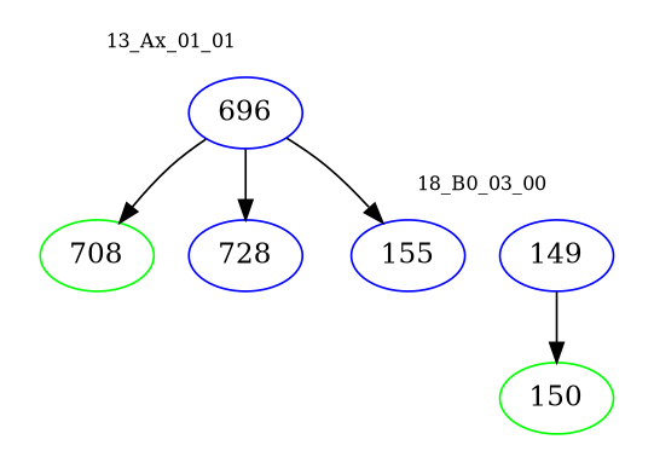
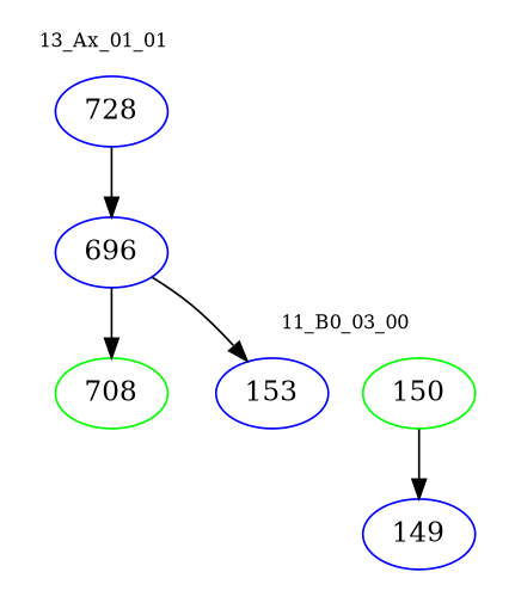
  digraph {
    node [color=blue]
    edge [color=black]
    n1 [label=696]
    n2 [color=green label=708]
    n3 [label=728]
    n4 [label=149]
    n5 [color=green label=150]
-   n6 [label=155]
+   n6 [label=153]
    subgraph cluster_1 {
      color=white
      fontsize=10
      label="13_Ax_01_01"
      n1
      n2
      n3
    }
    subgraph cluster_2 {
      color=white
      fontsize=10
-     label="18_B0_03_00"
+     label="11_B0_03_00"
      n4
      n5
      n6
    }
    n1 -> n2
-   n1 -> n3
+   n3 -> n1
    n1 -> n6
-   n4 -> n5
+   n5 -> n4
  }
